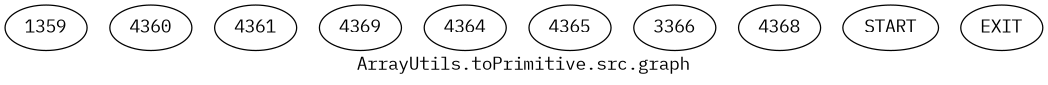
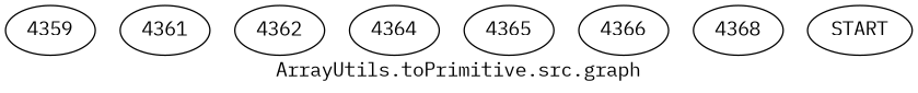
  digraph {
    label="ArrayUtils.toPrimitive.src.graph"
    fontname="IBM Plex Mono"
    node [fontname="IBM Plex Mono"]
-   n1 [label=1359]
-   n2 [label=4360]
+   n1 [label=4359]
    n3 [label=4361]
-   n4 [label=4369]
+   n4 [label=4362]
    n5 [label=4364]
    n6 [label=4365]
-   n7 [label=3366]
+   n7 [label=4366]
    n8 [label=4368]
    n9 [label=START]
-   n10 [label=EXIT]
  }
